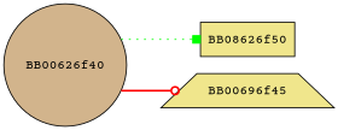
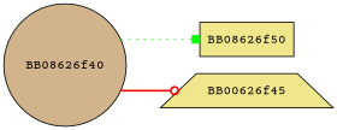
  digraph {
    fontname="Courier Prime"
    rankdir=LR
    splines=ortho
    node [fillcolor=khaki fontname="Courier Prime" style=filled]
    edge [fontname="Courier Prime"]
-   BB00626f40 [fillcolor=tan shape=circle]
+   BB00626f40 [fillcolor=tan shape=circle label=BB08626f40]
    n2 [label=BB08626f50 shape=box]
-   BB00626f45 [shape=trapezium label=BB00696f45]
+   BB00626f45 [shape=trapezium]
    BB00626f40 -> n2 [arrowhead=box color=green style=dotted]
    BB00626f40 -> BB00626f45 [arrowhead=odot color=red style=bold]
  }
